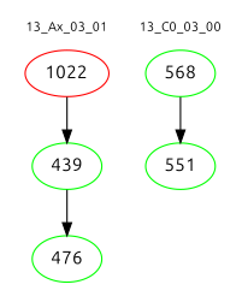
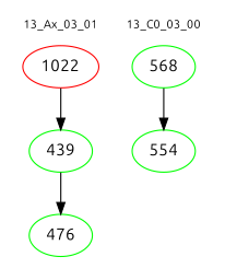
  digraph {
    fontname=Ubuntu
    node [color=green fontname=Ubuntu]
    edge [color=black fontname=Ubuntu]
    n1 [label=439]
    n2 [label=476]
    n3 [color=red label=1022]
    n4 [label=568]
-   n5 [label=551]
+   n5 [label=554]
    subgraph cluster_1 {
      color=white
      fontsize=10
      label="13_Ax_03_01"
      n1
      n2
      n3
    }
    subgraph cluster_2 {
      color=white
      fontsize=10
      label="13_C0_03_00"
      n4
      n5
    }
    n1 -> n2
    n3 -> n1
    n4 -> n5
  }
